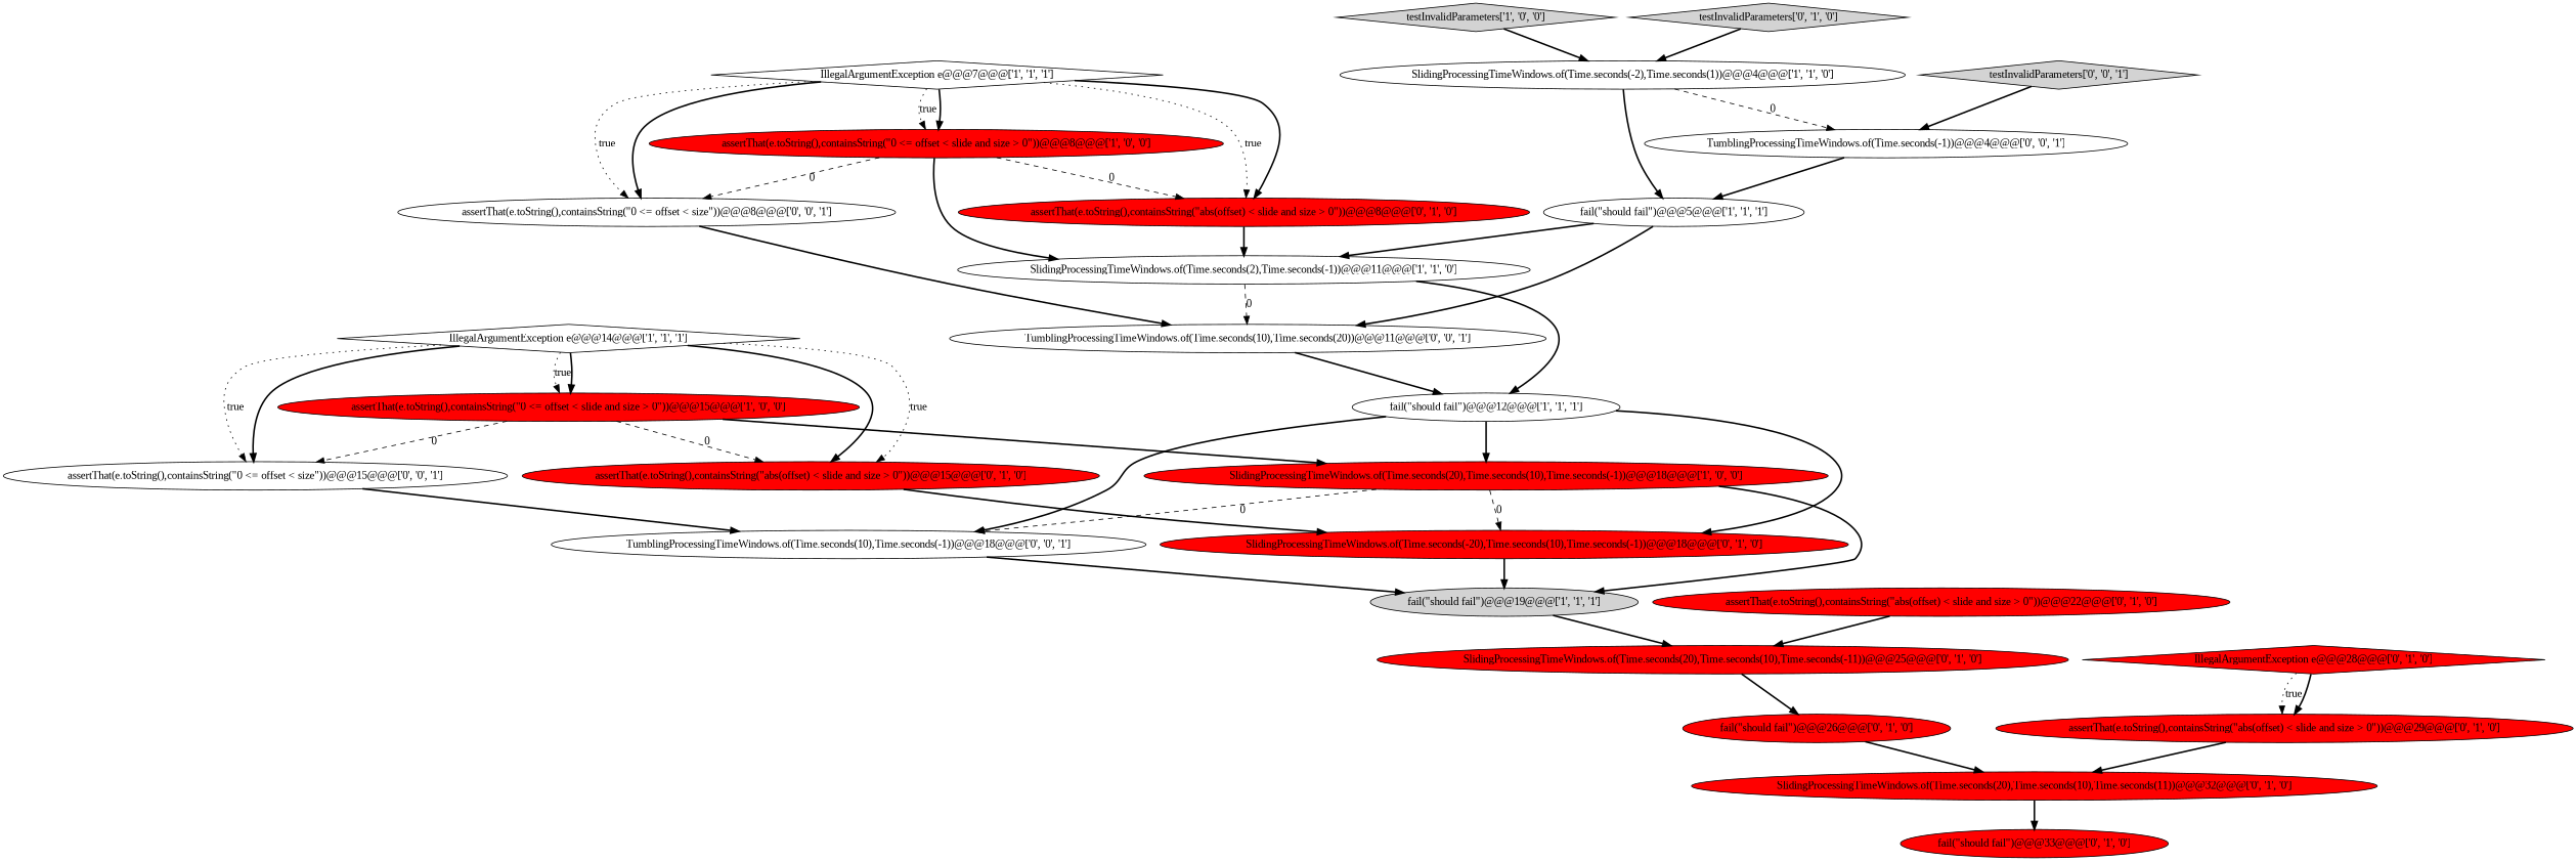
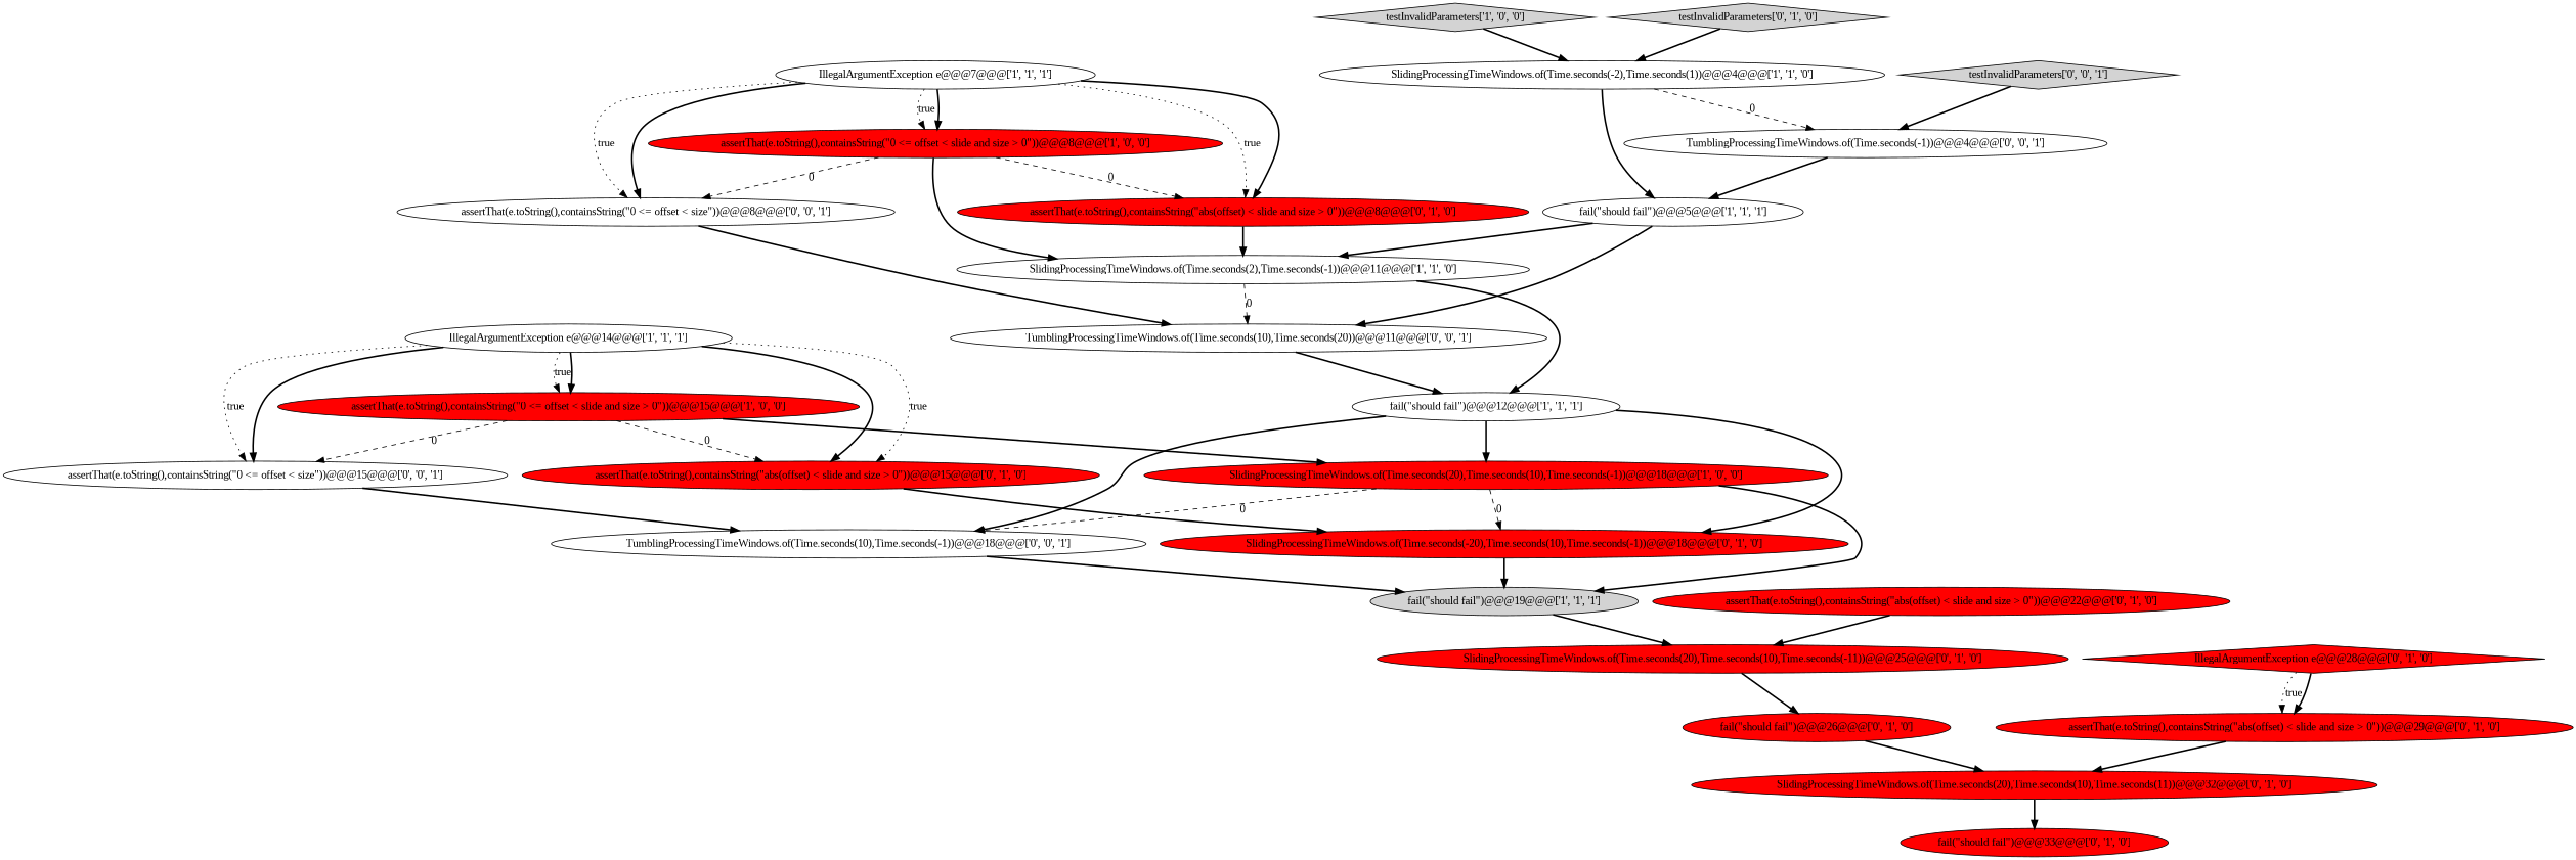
  digraph {
    fontname="Liberation Serif"
    node [fillcolor=red fontname="Liberation Serif" shape=ellipse style=filled]
    edge [fontname="Liberation Serif" style=bold]
    n1 [label="fail(\"should fail\")@@@26@@@['0', '1', '0']"]
    n2 [label="SlidingProcessingTimeWindows.of(Time.seconds(20),Time.seconds(10),Time.seconds(11))@@@32@@@['0', '1', '0']"]
    n3 [label="fail(\"should fail\")@@@33@@@['0', '1', '0']"]
    n4 [fillcolor=white label="TumblingProcessingTimeWindows.of(Time.seconds(10),Time.seconds(20))@@@11@@@['0', '0', '1']"]
    n5 [fillcolor=white label="fail(\"should fail\")@@@12@@@['1', '1', '1']"]
    n6 [fillcolor=white label="TumblingProcessingTimeWindows.of(Time.seconds(10),Time.seconds(-1))@@@18@@@['0', '0', '1']"]
    n7 [label="SlidingProcessingTimeWindows.of(Time.seconds(-20),Time.seconds(10),Time.seconds(-1))@@@18@@@['0', '1', '0']"]
    n8 [label="SlidingProcessingTimeWindows.of(Time.seconds(20),Time.seconds(10),Time.seconds(-1))@@@18@@@['1', '0', '0']"]
    n9 [fillcolor=white label="SlidingProcessingTimeWindows.of(Time.seconds(2),Time.seconds(-1))@@@11@@@['1', '1', '0']"]
    n10 [fillcolor=lightgray label="testInvalidParameters['1', '0', '0']" shape=diamond]
    n11 [fillcolor=white label="SlidingProcessingTimeWindows.of(Time.seconds(-2),Time.seconds(1))@@@4@@@['1', '1', '0']"]
    n12 [fillcolor=white label="fail(\"should fail\")@@@5@@@['1', '1', '1']"]
    n13 [fillcolor=white label="TumblingProcessingTimeWindows.of(Time.seconds(-1))@@@4@@@['0', '0', '1']"]
    n14 [fillcolor=white label="assertThat(e.toString(),containsString(\"0 <= offset < size\"))@@@8@@@['0', '0', '1']"]
    n15 [label="IllegalArgumentException e@@@28@@@['0', '1', '0']" shape=diamond]
    n16 [label="assertThat(e.toString(),containsString(\"abs(offset) < slide and size > 0\"))@@@29@@@['0', '1', '0']"]
    n17 [fillcolor=lightgray label="fail(\"should fail\")@@@19@@@['1', '1', '1']"]
    n18 [label="SlidingProcessingTimeWindows.of(Time.seconds(20),Time.seconds(10),Time.seconds(-11))@@@25@@@['0', '1', '0']"]
-   n19 [fillcolor=white label="IllegalArgumentException e@@@14@@@['1', '1', '1']" shape=diamond]
+   n19 [fillcolor=white label="IllegalArgumentException e@@@14@@@['1', '1', '1']"]
    n20 [label="assertThat(e.toString(),containsString(\"0 <= offset < slide and size > 0\"))@@@15@@@['1', '0', '0']"]
    n21 [label="assertThat(e.toString(),containsString(\"abs(offset) < slide and size > 0\"))@@@15@@@['0', '1', '0']"]
    n22 [fillcolor=white label="assertThat(e.toString(),containsString(\"0 <= offset < size\"))@@@15@@@['0', '0', '1']"]
    n23 [label="assertThat(e.toString(),containsString(\"abs(offset) < slide and size > 0\"))@@@22@@@['0', '1', '0']"]
    n24 [label="assertThat(e.toString(),containsString(\"abs(offset) < slide and size > 0\"))@@@8@@@['0', '1', '0']"]
    n25 [label="assertThat(e.toString(),containsString(\"0 <= offset < slide and size > 0\"))@@@8@@@['1', '0', '0']"]
    n26 [fillcolor=lightgray label="testInvalidParameters['0', '0', '1']" shape=diamond]
-   n27 [fillcolor=white label="IllegalArgumentException e@@@7@@@['1', '1', '1']" shape=diamond]
+   n27 [fillcolor=white label="IllegalArgumentException e@@@7@@@['1', '1', '1']"]
    n28 [fillcolor=lightgray label="testInvalidParameters['0', '1', '0']" shape=diamond]
    n1 -> n2
    n2 -> n3
    n4 -> n5
    n5 -> n6
    n5 -> n7
    n5 -> n8
    n6 -> n17
    n7 -> n17
    n8 -> n6 [label=0 style=dashed]
    n8 -> n7 [label=0 style=dashed]
    n8 -> n17
    n9 -> n4 [label=0 style=dashed]
    n9 -> n5
    n10 -> n11
    n11 -> n12
    n11 -> n13 [label=0 style=dashed]
    n12 -> n4
    n12 -> n9
    n13 -> n12
    n14 -> n4
    n15 -> n16 [label=true style=dotted]
    n15 -> n16
    n16 -> n2
    n17 -> n18
    n18 -> n1
    n19 -> n20 [label=true style=dotted]
    n19 -> n20
    n19 -> n21 [label=true style=dotted]
    n19 -> n21
    n19 -> n22 [label=true style=dotted]
    n19 -> n22
    n20 -> n8
    n20 -> n21 [label=0 style=dashed]
    n20 -> n22 [label=0 style=dashed]
    n21 -> n7
    n22 -> n6
    n23 -> n18
    n24 -> n9
    n25 -> n9
    n25 -> n14 [label=0 style=dashed]
    n25 -> n24 [label=0 style=dashed]
    n26 -> n13
    n27 -> n14 [label=true style=dotted]
    n27 -> n14
    n27 -> n24
    n27 -> n24 [label=true style=dotted]
    n27 -> n25
    n27 -> n25 [label=true style=dotted]
    n28 -> n11
  }
